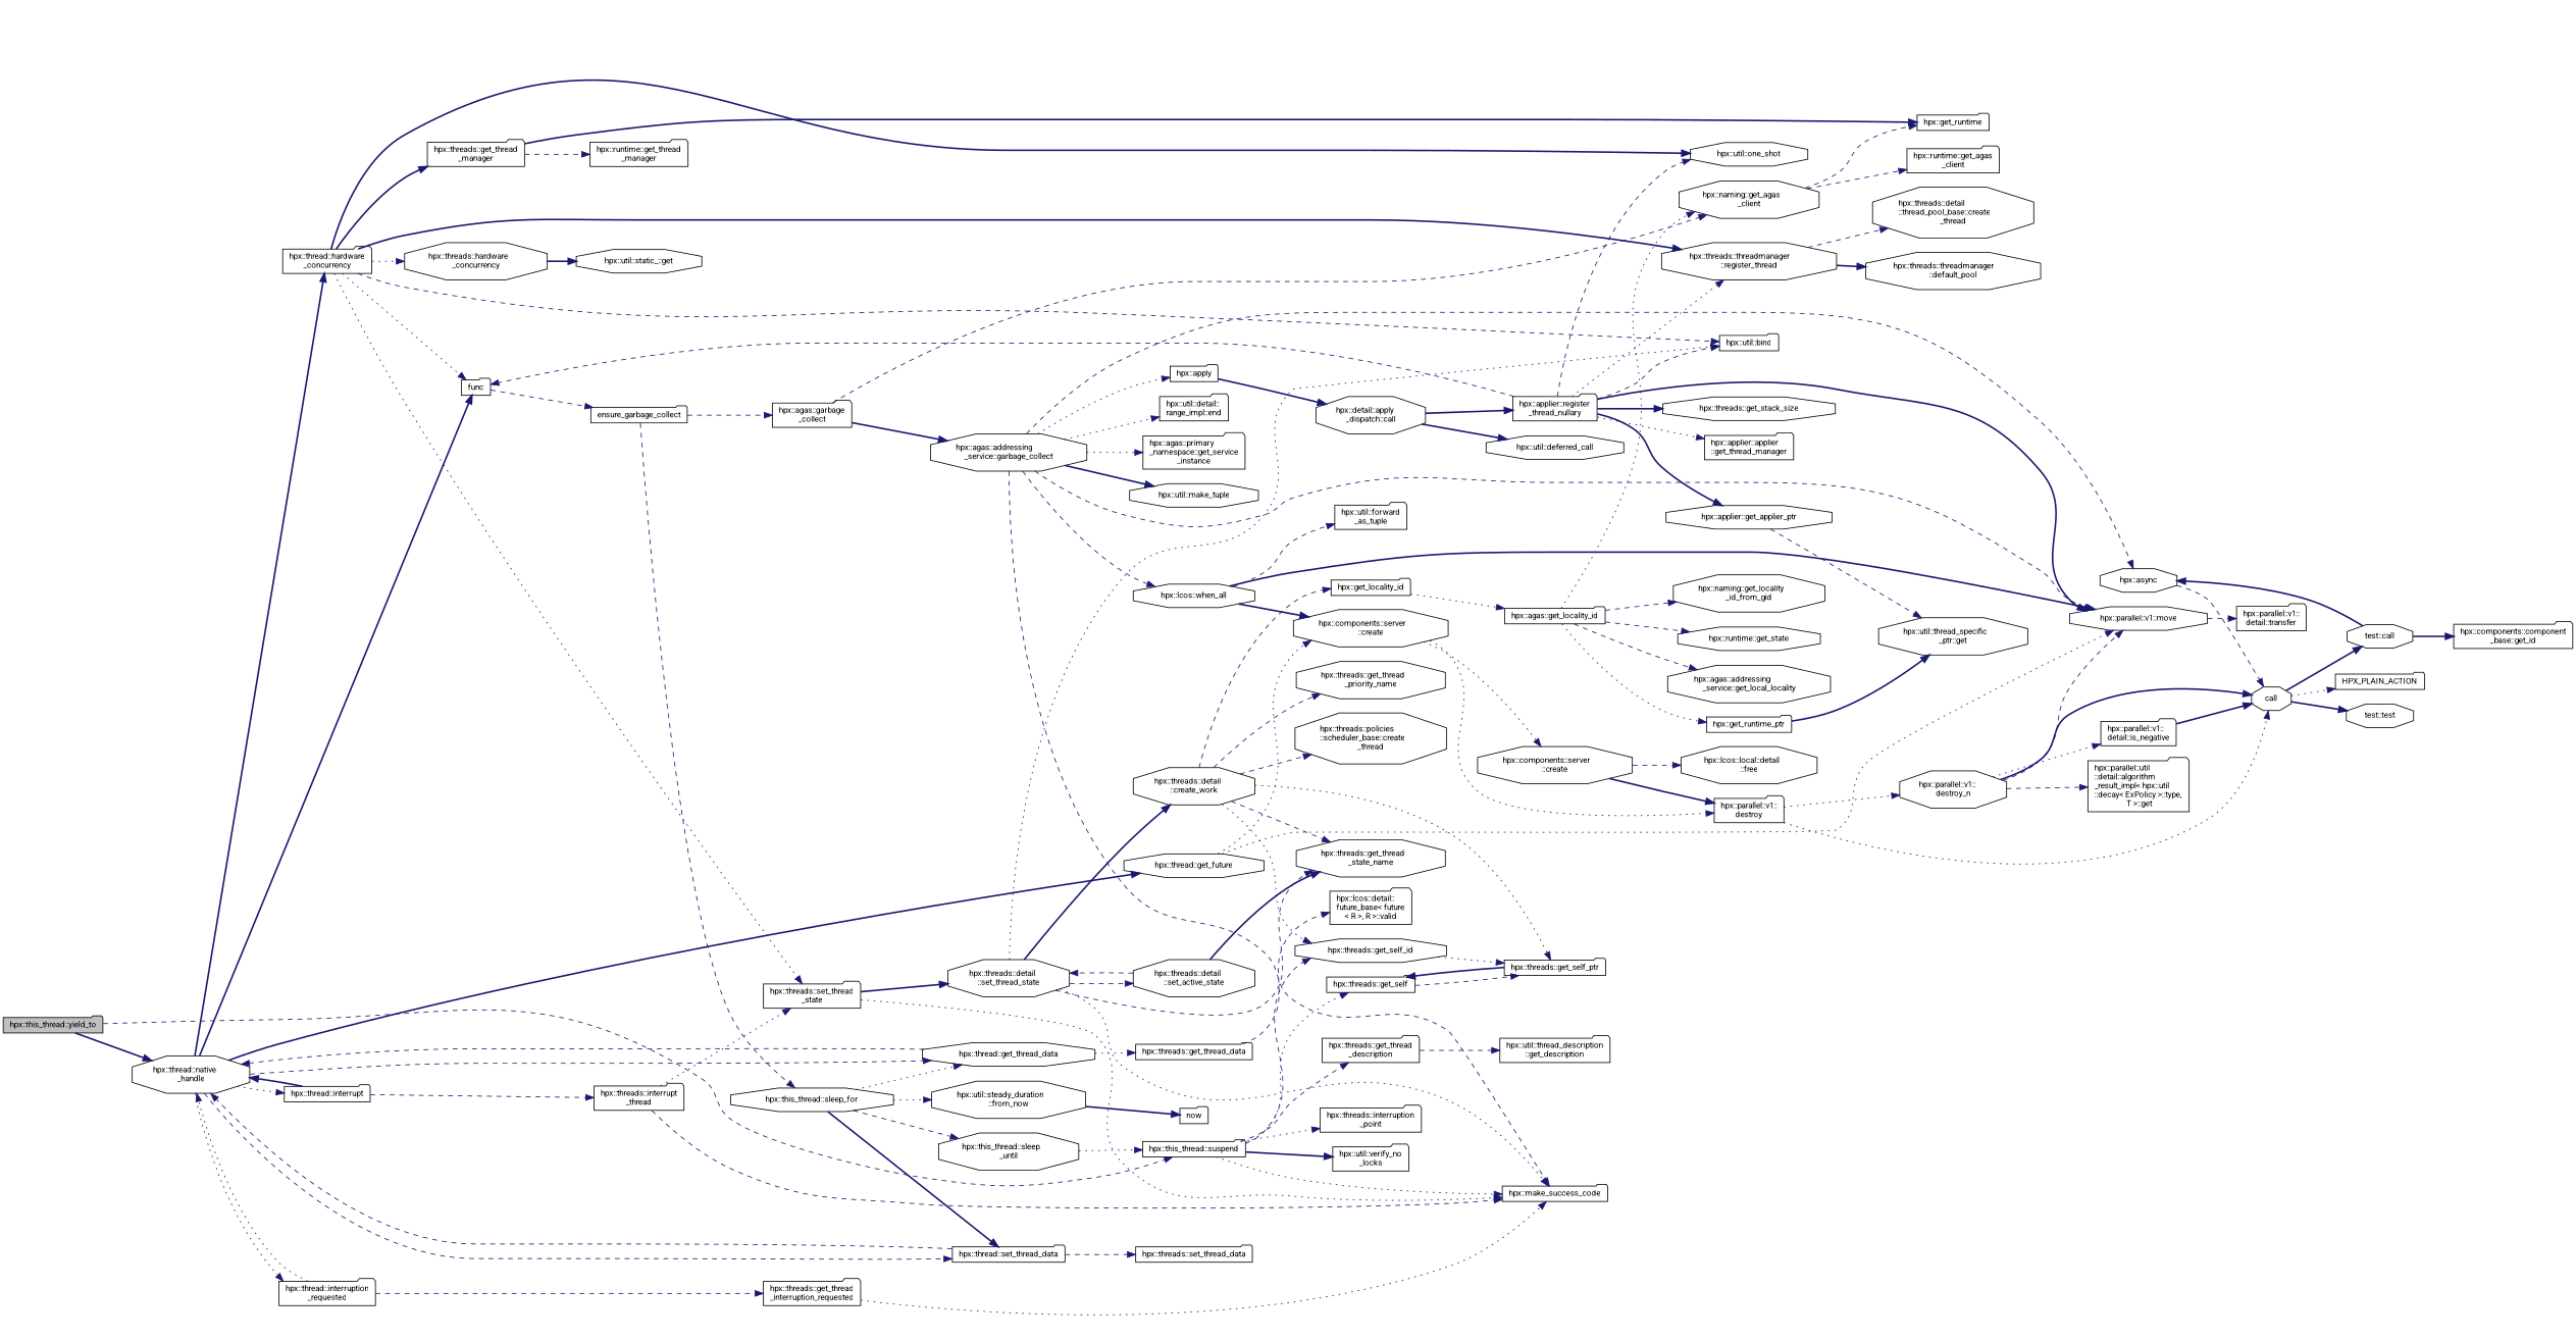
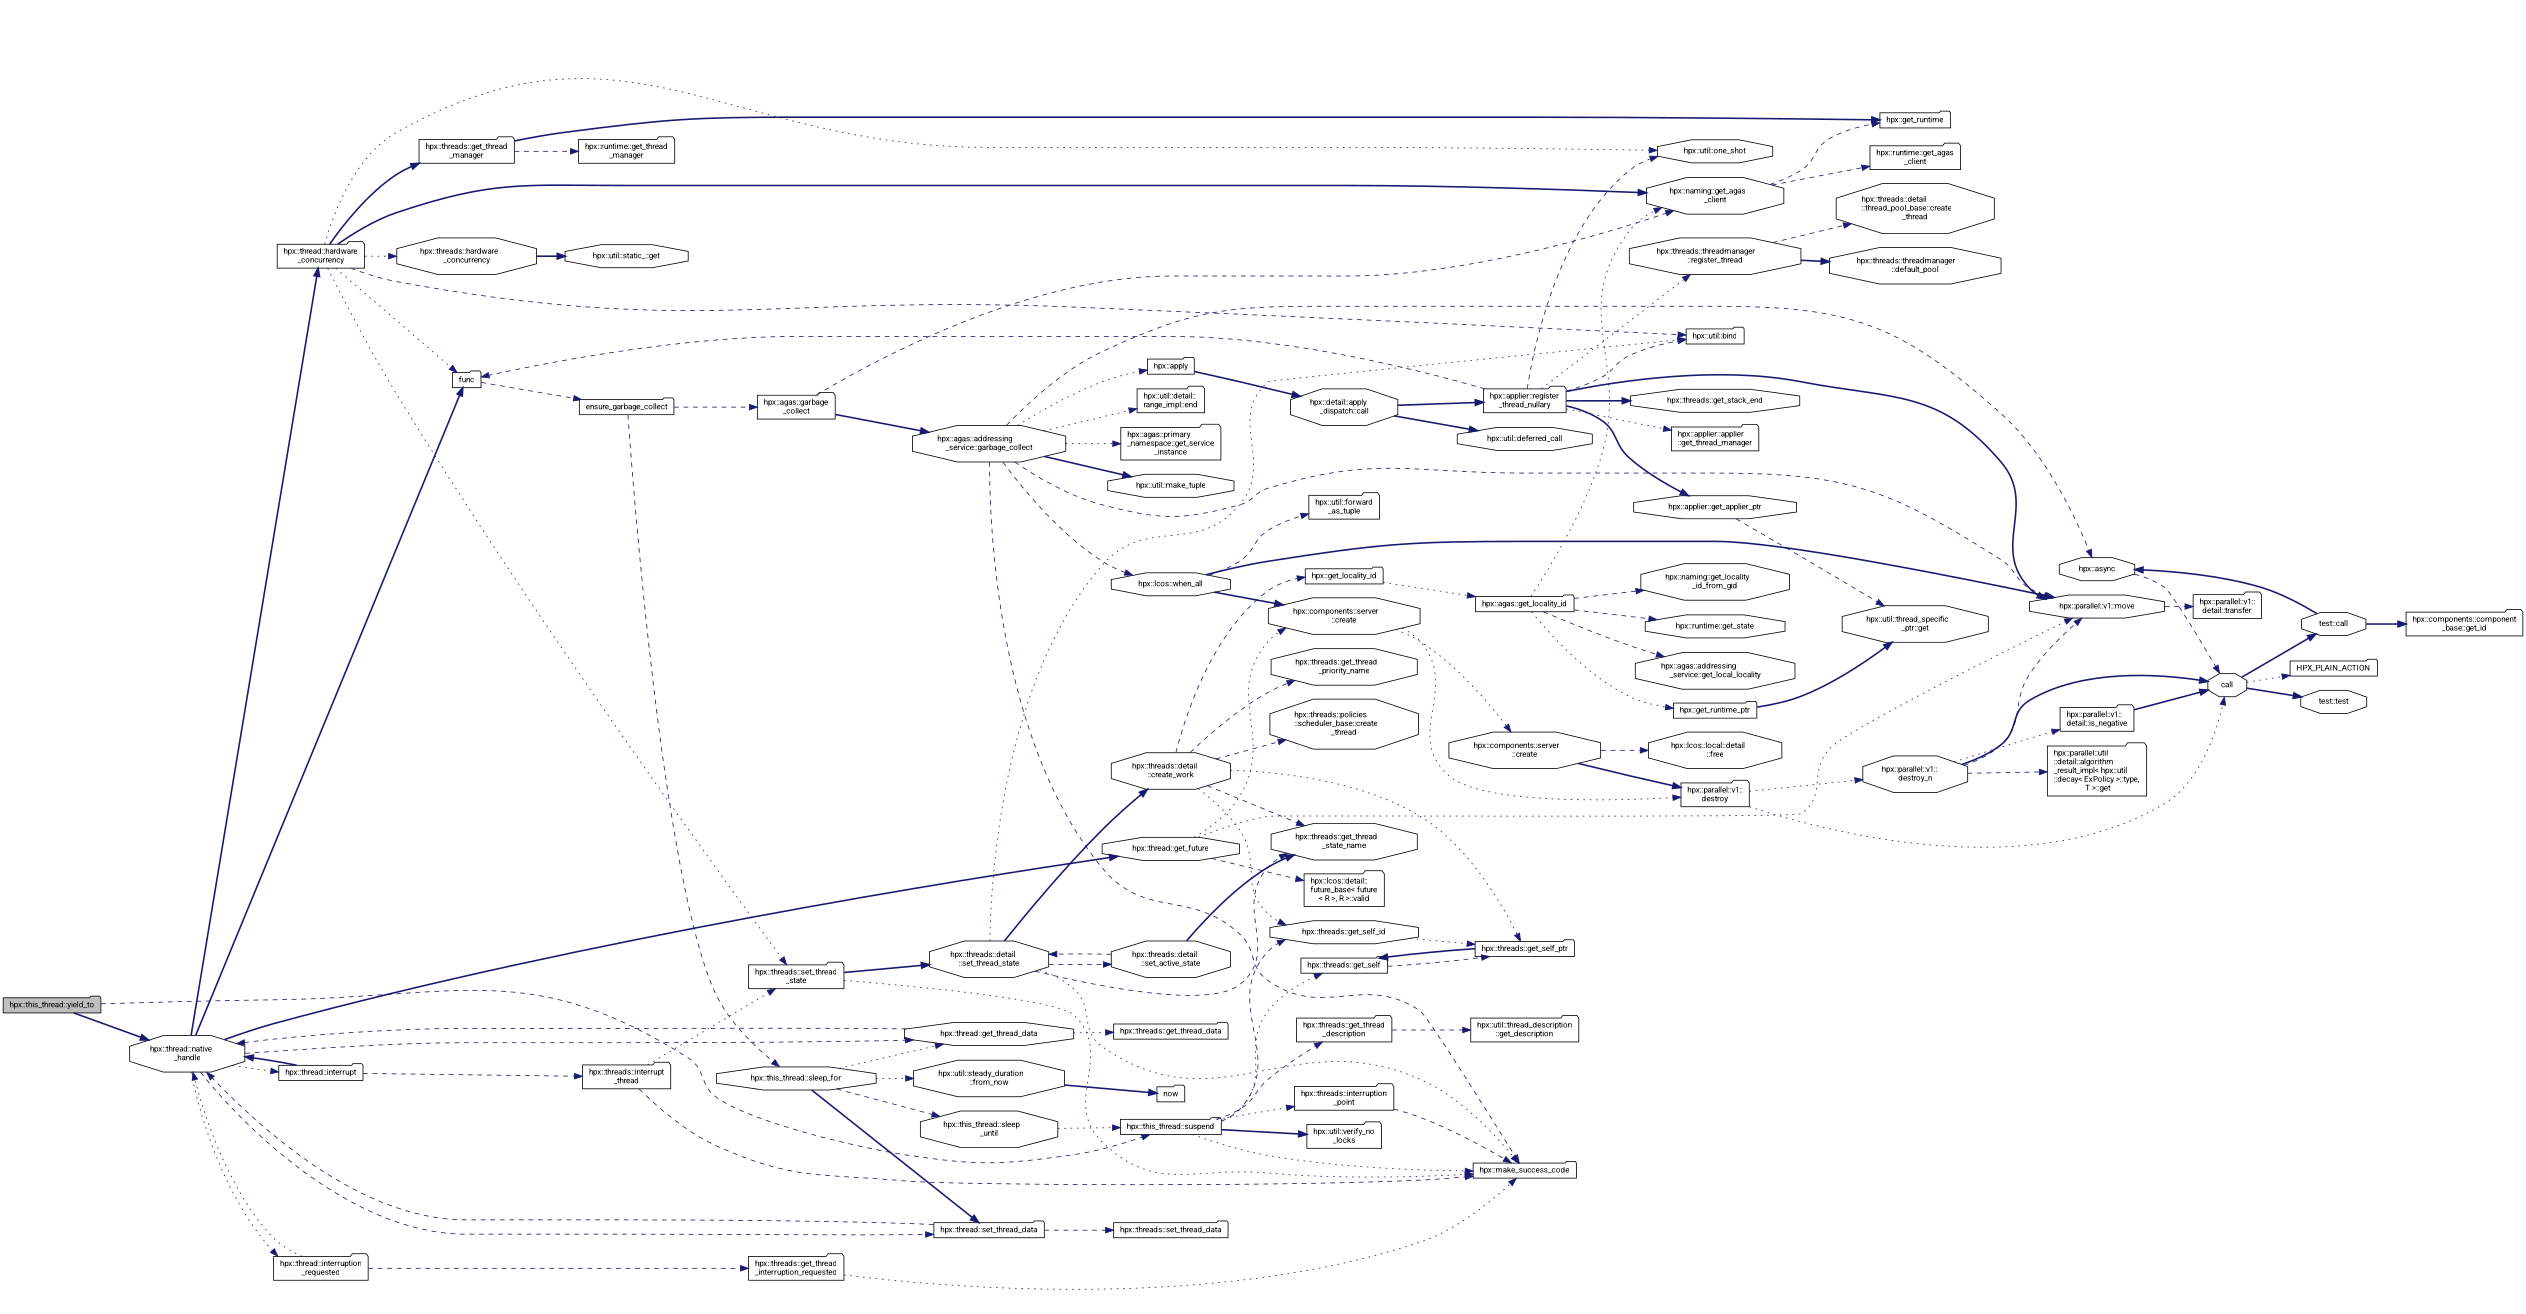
  digraph {
    fontname=Roboto
    rankdir=LR
    node [color=black fillcolor=white fontname=Roboto fontsize=10 shape=folder style=filled]
    edge [color=midnightblue fontname=Roboto fontsize=10 labelfontname=Helvetica labelfontsize=10 style=dashed]
    n1 [fillcolor=grey75 fontcolor=black height=0.2 label="hpx::this_thread::yield_to" width=0.4]
    n2 [height=0.2 label="hpx::this_thread::suspend" width=0.4]
    n3 [height=0.2 label="hpx::thread::native\l_handle" shape=octagon width=0.4]
    n4 [height=0.2 label="hpx::threads::get_self" width=0.4]
    n5 [height=0.2 label="hpx::threads::get_self_id" shape=octagon width=0.4]
    n6 [height=0.2 label="hpx::threads::interruption\l_point" width=0.4]
    n7 [height=0.2 label="hpx::make_success_code" width=0.4]
    n8 [height=0.2 label="hpx::util::verify_no\l_locks" width=0.4]
    n9 [height=0.2 label="hpx::threads::get_thread\l_description" width=0.4]
    n10 [height=0.2 label="hpx::thread::hardware\l_concurrency" width=0.4]
    n11 [height=0.2 label=func width=0.4]
    n12 [height=0.2 label="hpx::thread::get_thread_data" shape=octagon width=0.4]
    n13 [height=0.2 label="hpx::thread::set_thread_data" width=0.4]
    n14 [height=0.2 label="hpx::thread::interrupt" width=0.4]
    n15 [height=0.2 label="hpx::thread::interruption\l_requested" width=0.4]
    n16 [height=0.2 label="hpx::thread::get_future" shape=octagon width=0.4]
    n17 [height=0.2 label="hpx::threads::get_self_ptr" width=0.4]
    n18 [height=0.2 label="hpx::util::thread_description\l::get_description" width=0.4]
    n19 [height=0.2 label="hpx::threads::hardware\l_concurrency" shape=octagon width=0.4]
    n20 [height=0.2 label="hpx::util::bind" width=0.4]
    n21 [height=0.2 label="hpx::util::one_shot" shape=octagon width=0.4]
    n22 [height=0.2 label="hpx::threads::threadmanager\l::register_thread" shape=octagon width=0.4]
    n23 [height=0.2 label="hpx::threads::get_thread\l_manager" width=0.4]
    n24 [height=0.2 label="hpx::threads::set_thread\l_state" width=0.4]
    n25 [height=0.2 label=ensure_garbage_collect width=0.4]
    n26 [height=0.2 label="hpx::threads::get_thread_data" width=0.4]
    n27 [height=0.2 label="hpx::threads::set_thread_data" width=0.4]
    n28 [height=0.2 label="hpx::threads::interrupt\l_thread" width=0.4]
    n29 [height=0.2 label="hpx::threads::get_thread\l_interruption_requested" width=0.4]
    n30 [height=0.2 label="hpx::parallel::v1::move" shape=octagon width=0.4]
    n31 [height=0.2 label="hpx::components::server\l::create" shape=octagon width=0.4]
    n32 [height=0.2 label="hpx::lcos::detail::\lfuture_base\< future\l\< R \>, R \>::valid" width=0.4]
    n33 [height=0.2 label="hpx::util::static_::get" shape=octagon width=0.4]
    n34 [height=0.2 label="hpx::parallel::v1::\ldetail::transfer" width=0.4]
    n35 [height=0.2 label="hpx::threads::threadmanager\l::default_pool" shape=octagon width=0.4]
    n36 [height=0.2 label="hpx::threads::detail\l::thread_pool_base::create\l_thread" shape=octagon width=0.4]
    n37 [height=0.2 label="hpx::get_runtime" width=0.4]
    n38 [height=0.2 label="hpx::runtime::get_thread\l_manager" width=0.4]
    n39 [height=0.2 label="hpx::threads::detail\l::set_thread_state" shape=octagon width=0.4]
    n40 [height=0.2 label="hpx::this_thread::sleep_for" shape=octagon width=0.4]
    n41 [height=0.2 label="hpx::agas::garbage\l_collect" width=0.4]
    n42 [height=0.2 label="hpx::this_thread::sleep\l_until" shape=octagon width=0.4]
    n43 [height=0.2 label="hpx::util::steady_duration\l::from_now" shape=octagon width=0.4]
    n44 [height=0.2 label="hpx::naming::get_agas\l_client" shape=octagon width=0.4]
    n45 [height=0.2 label="hpx::agas::addressing\l_service::garbage_collect" shape=octagon width=0.4]
    n46 [height=0.2 label=now width=0.4]
    n47 [height=0.2 label="hpx::runtime::get_agas\l_client" width=0.4]
    n48 [height=0.2 label="hpx::agas::primary\l_namespace::get_service\l_instance" width=0.4]
    n49 [height=0.2 label="hpx::util::make_tuple" shape=octagon width=0.4]
    n50 [height=0.2 label="hpx::util::detail::\lrange_impl::end" width=0.4]
    n51 [height=0.2 label="hpx::apply" width=0.4]
    n52 [height=0.2 label="hpx::async" shape=octagon width=0.4]
    n53 [height=0.2 label="hpx::lcos::when_all" shape=octagon width=0.4]
    n54 [height=0.2 label="hpx::detail::apply\l_dispatch::call" shape=octagon width=0.4]
    n55 [height=0.2 label=call shape=octagon width=0.4]
    n56 [height=0.2 label="hpx::util::forward\l_as_tuple" width=0.4]
    n57 [height=0.2 label="hpx::applier::register\l_thread_nullary" width=0.4]
    n58 [height=0.2 label="hpx::util::deferred_call" shape=octagon width=0.4]
    n59 [height=0.2 label="hpx::applier::get_applier_ptr" shape=octagon width=0.4]
-   n60 [height=0.2 label="hpx::threads::get_stack_size" shape=octagon width=0.4]
+   n60 [height=0.2 label="hpx::threads::get_stack_end" shape=octagon width=0.4]
    n61 [height=0.2 label="hpx::applier::applier\l::get_thread_manager" width=0.4]
    n62 [height=0.2 label="hpx::util::thread_specific\l_ptr::get" shape=octagon width=0.4]
    n63 [height=0.2 label="test::test" shape=octagon width=0.4]
    n64 [height=0.2 label=HPX_PLAIN_ACTION width=0.4]
    n65 [height=0.2 label="test::call" shape=octagon width=0.4]
    n66 [height=0.2 label="hpx::components::component\l_base::get_id" width=0.4]
    n67 [height=0.2 label="hpx::components::server\l::create" shape=octagon width=0.4]
    n68 [height=0.2 label="hpx::parallel::v1::\ldestroy" width=0.4]
    n69 [height=0.2 label="hpx::lcos::local::detail\l::free" shape=octagon width=0.4]
    n70 [height=0.2 label="hpx::parallel::v1::\ldestroy_n" shape=octagon width=0.4]
    n71 [height=0.2 label="hpx::parallel::v1::\ldetail::is_negative" width=0.4]
    n72 [height=0.2 label="hpx::parallel::util\l::detail::algorithm\l_result_impl\< hpx::util\l::decay\< ExPolicy \>::type,\l T \>::get" width=0.4]
    n73 [height=0.2 label="hpx::threads::get_thread\l_state_name" shape=octagon width=0.4]
    n74 [height=0.2 label="hpx::threads::detail\l::set_active_state" shape=octagon width=0.4]
    n75 [height=0.2 label="hpx::threads::detail\l::create_work" shape=octagon width=0.4]
    n76 [height=0.2 label="hpx::threads::get_thread\l_priority_name" shape=octagon width=0.4]
    n77 [height=0.2 label="hpx::get_locality_id" width=0.4]
    n78 [height=0.2 label="hpx::threads::policies\l::scheduler_base::create\l_thread" shape=octagon width=0.4]
    n79 [height=0.2 label="hpx::agas::get_locality_id" width=0.4]
    n80 [height=0.2 label="hpx::get_runtime_ptr" width=0.4]
    n81 [height=0.2 label="hpx::runtime::get_state" shape=octagon width=0.4]
    n82 [height=0.2 label="hpx::agas::addressing\l_service::get_local_locality" shape=octagon width=0.4]
    n83 [height=0.2 label="hpx::naming::get_locality\l_id_from_gid" shape=octagon width=0.4]
    n1 -> n2
    n1 -> n3 [style=bold]
    n2 -> n4 [style=dotted]
    n2 -> n5
    n2 -> n6 [style=dotted]
    n2 -> n7 [style=dotted]
    n2 -> n8 [style=bold]
    n2 -> n9
    n3 -> n10 [style=bold]
    n3 -> n11 [style=bold]
    n3 -> n12
    n3 -> n13
    n3 -> n14 [style=dotted]
    n3 -> n15 [style=dotted]
    n3 -> n16 [style=bold]
    n4 -> n17
    n5 -> n17 [style=dotted]
+   n6 -> n7
    n9 -> n18
    n10 -> n11 [style=dotted]
    n10 -> n19 [style=dotted]
    n10 -> n20
-   n10 -> n21 [style=bold]
-   n10 -> n22 [style=bold]
+   n10 -> n21 [style=dotted]
+   n10 -> n44 [style=bold]
    n10 -> n23 [style=bold]
    n10 -> n24 [style=dotted]
    n11 -> n25
    n12 -> n3
    n12 -> n26 [style=dotted]
    n13 -> n3
    n13 -> n27
    n14 -> n3 [style=bold]
    n14 -> n28
    n15 -> n3 [style=dotted]
    n15 -> n29
    n16 -> n30 [style=dotted]
    n16 -> n31 [style=dotted]
-   n26 -> n32
+   n16 -> n32
    n17 -> n4 [style=bold]
    n19 -> n33 [style=bold]
    n22 -> n35 [style=bold]
    n22 -> n36
    n23 -> n37 [style=bold]
    n23 -> n38
    n24 -> n7 [style=dotted]
    n24 -> n39 [style=bold]
    n25 -> n40
    n25 -> n41
    n28 -> n7
    n28 -> n24 [style=dotted]
    n29 -> n7 [style=dotted]
    n30 -> n34
    n31 -> n67 [style=dotted]
    n31 -> n68 [style=dotted]
    n39 -> n7 [style=dotted]
    n39 -> n20 [style=dotted]
    n39 -> n73
    n39 -> n74
    n39 -> n75 [style=bold]
    n40 -> n12 [style=dotted]
    n40 -> n13 [style=bold]
    n40 -> n42
    n40 -> n43 [style=dotted]
    n41 -> n44
    n41 -> n45 [style=bold]
    n42 -> n2 [style=dotted]
    n43 -> n46 [style=bold]
    n44 -> n37
    n44 -> n47
    n45 -> n7
    n45 -> n30
    n45 -> n48 [style=dotted]
    n45 -> n49 [style=bold]
    n45 -> n50 [style=dotted]
    n45 -> n51 [style=dotted]
    n45 -> n52
    n45 -> n53
    n51 -> n54 [style=bold]
    n52 -> n55
    n53 -> n30 [style=bold]
    n53 -> n31 [style=bold]
    n53 -> n56
    n54 -> n57 [style=bold]
    n54 -> n58 [style=bold]
    n55 -> n63 [style=bold]
    n55 -> n64 [style=dotted]
    n55 -> n65 [style=bold]
    n57 -> n11
    n57 -> n20
    n57 -> n21
    n57 -> n22 [style=dotted]
    n57 -> n30 [style=bold]
    n57 -> n59 [style=bold]
    n57 -> n60 [style=bold]
    n57 -> n61 [style=dotted]
    n59 -> n62
    n65 -> n52 [style=bold]
    n65 -> n66 [style=bold]
    n67 -> n68 [style=bold]
    n67 -> n69
    n68 -> n55 [style=dotted]
    n68 -> n70 [style=dotted]
    n70 -> n30
    n70 -> n55 [style=bold]
    n70 -> n71 [style=dotted]
    n70 -> n72
    n71 -> n55 [style=bold]
    n74 -> n39
    n74 -> n73 [style=bold]
    n75 -> n5 [style=dotted]
    n75 -> n17 [style=dotted]
    n75 -> n73
    n75 -> n76
    n75 -> n77
    n75 -> n78
    n77 -> n79 [style=dotted]
    n79 -> n44 [style=dotted]
    n79 -> n80 [style=dotted]
    n79 -> n81
    n79 -> n82
    n79 -> n83
    n80 -> n62 [style=bold]
  }
